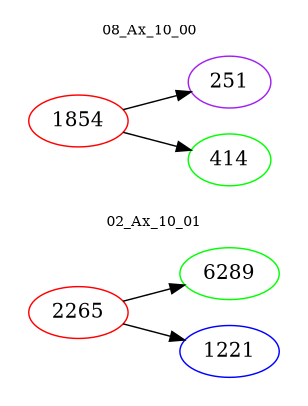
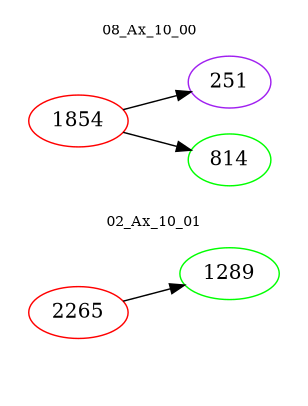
  digraph {
    rankdir=LR
    node [color=red]
    edge [color=black]
    n1 [label=2265]
-   n2 [color=blue label=1221]
-   n3 [color=green label=6289]
+   n3 [color=green label=1289]
    n4 [label=1854]
-   n5 [color=green label=414]
+   n5 [color=green label=814]
    n6 [color=purple label=251]
    subgraph cluster_1 {
      color=white
      fontsize=10
      label="02_Ax_10_01"
      n1
-     n2
      n3
    }
    subgraph cluster_2 {
      color=white
      fontsize=10
      label="08_Ax_10_00"
      n4
      n5
      n6
    }
-   n1 -> n2
    n1 -> n3
    n4 -> n5
    n4 -> n6
  }
